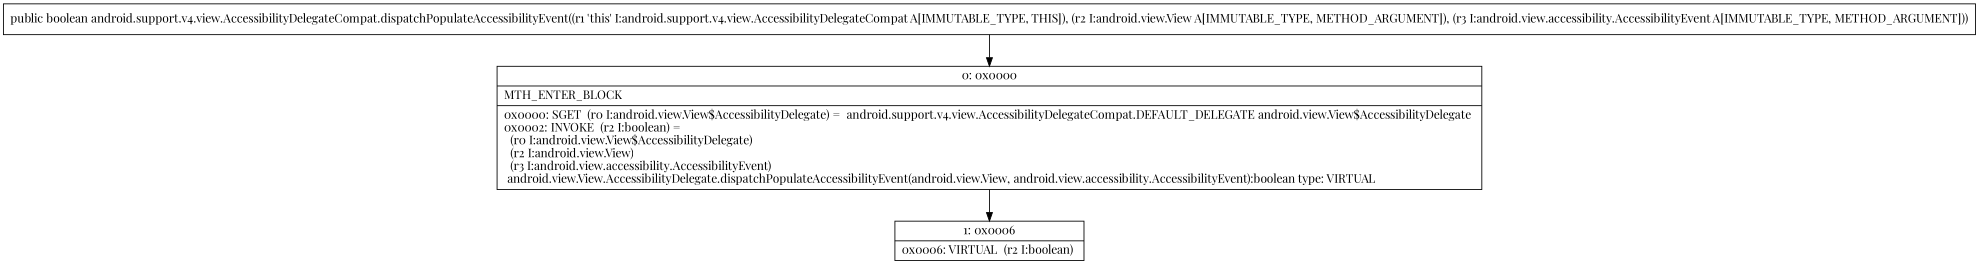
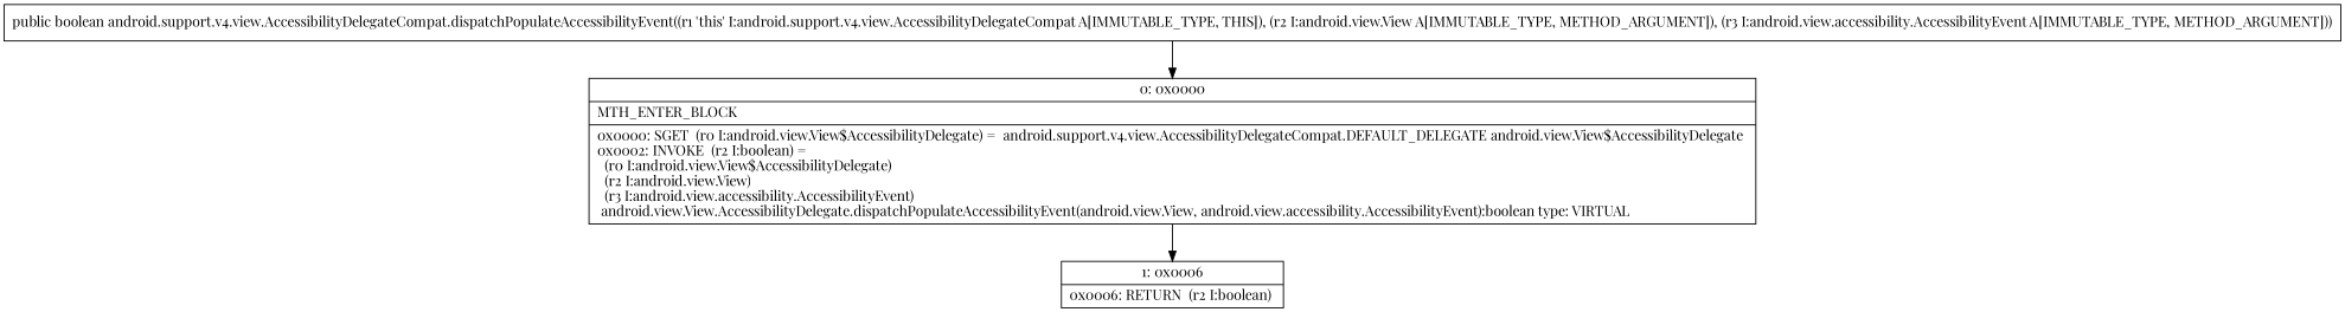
  digraph {
    fontname="Playfair Display"
    node [shape=record fontname="Playfair Display"]
    edge [fontname="Playfair Display"]
    n1 [label="{0\:\ 0x0000|MTH_ENTER_BLOCK\l|0x0000: SGET  (r0 I:android.view.View$AccessibilityDelegate) =  android.support.v4.view.AccessibilityDelegateCompat.DEFAULT_DELEGATE android.view.View$AccessibilityDelegate \l0x0002: INVOKE  (r2 I:boolean) = \l  (r0 I:android.view.View$AccessibilityDelegate)\l  (r2 I:android.view.View)\l  (r3 I:android.view.accessibility.AccessibilityEvent)\l android.view.View.AccessibilityDelegate.dispatchPopulateAccessibilityEvent(android.view.View, android.view.accessibility.AccessibilityEvent):boolean type: VIRTUAL \l}"]
-   n2 [label="{1\:\ 0x0006|0x0006: VIRTUAL  (r2 I:boolean) \l}"]
+   n2 [label="{1\:\ 0x0006|0x0006: RETURN  (r2 I:boolean) \l}"]
    n3 [label="{public boolean android.support.v4.view.AccessibilityDelegateCompat.dispatchPopulateAccessibilityEvent((r1 'this' I:android.support.v4.view.AccessibilityDelegateCompat A[IMMUTABLE_TYPE, THIS]), (r2 I:android.view.View A[IMMUTABLE_TYPE, METHOD_ARGUMENT]), (r3 I:android.view.accessibility.AccessibilityEvent A[IMMUTABLE_TYPE, METHOD_ARGUMENT])) }"]
    n1 -> n2
    n3 -> n1
  }
